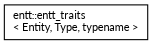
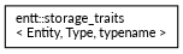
  digraph {
    rankdir=TB
    fontname=Lato
-   n1 [color=black fillcolor=white fontname=Lato fontsize=10 height=0.2 label="entt::entt_traits\l\< Entity, Type, typename \>" shape=record style=filled width=0.4]
+   n1 [color=black fillcolor=white fontname=Lato fontsize=10 height=0.2 label="entt::storage_traits\l\< Entity, Type, typename \>" shape=record style=filled width=0.4]
  }
